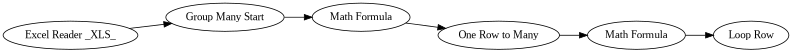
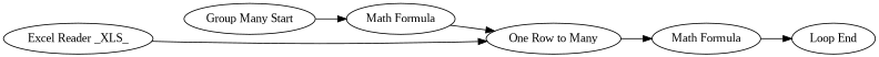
  digraph {
    fontname="Liberation Serif"
    rankdir=LR
    node [fontname="Liberation Serif"]
    edge [fontname="Liberation Serif"]
    n1 [label="Excel Reader _XLS_"]
    n2 [label="Group Many Start"]
    n3 [label="Math Formula"]
    n4 [label="One Row to Many"]
    n5 [label="Math Formula"]
-   n6 [label="Loop Row"]
-   n1 -> n2
+   n6 [label="Loop End"]
+   n1 -> n4
    n2 -> n3
    n3 -> n4
    n4 -> n5
    n5 -> n6
  }
